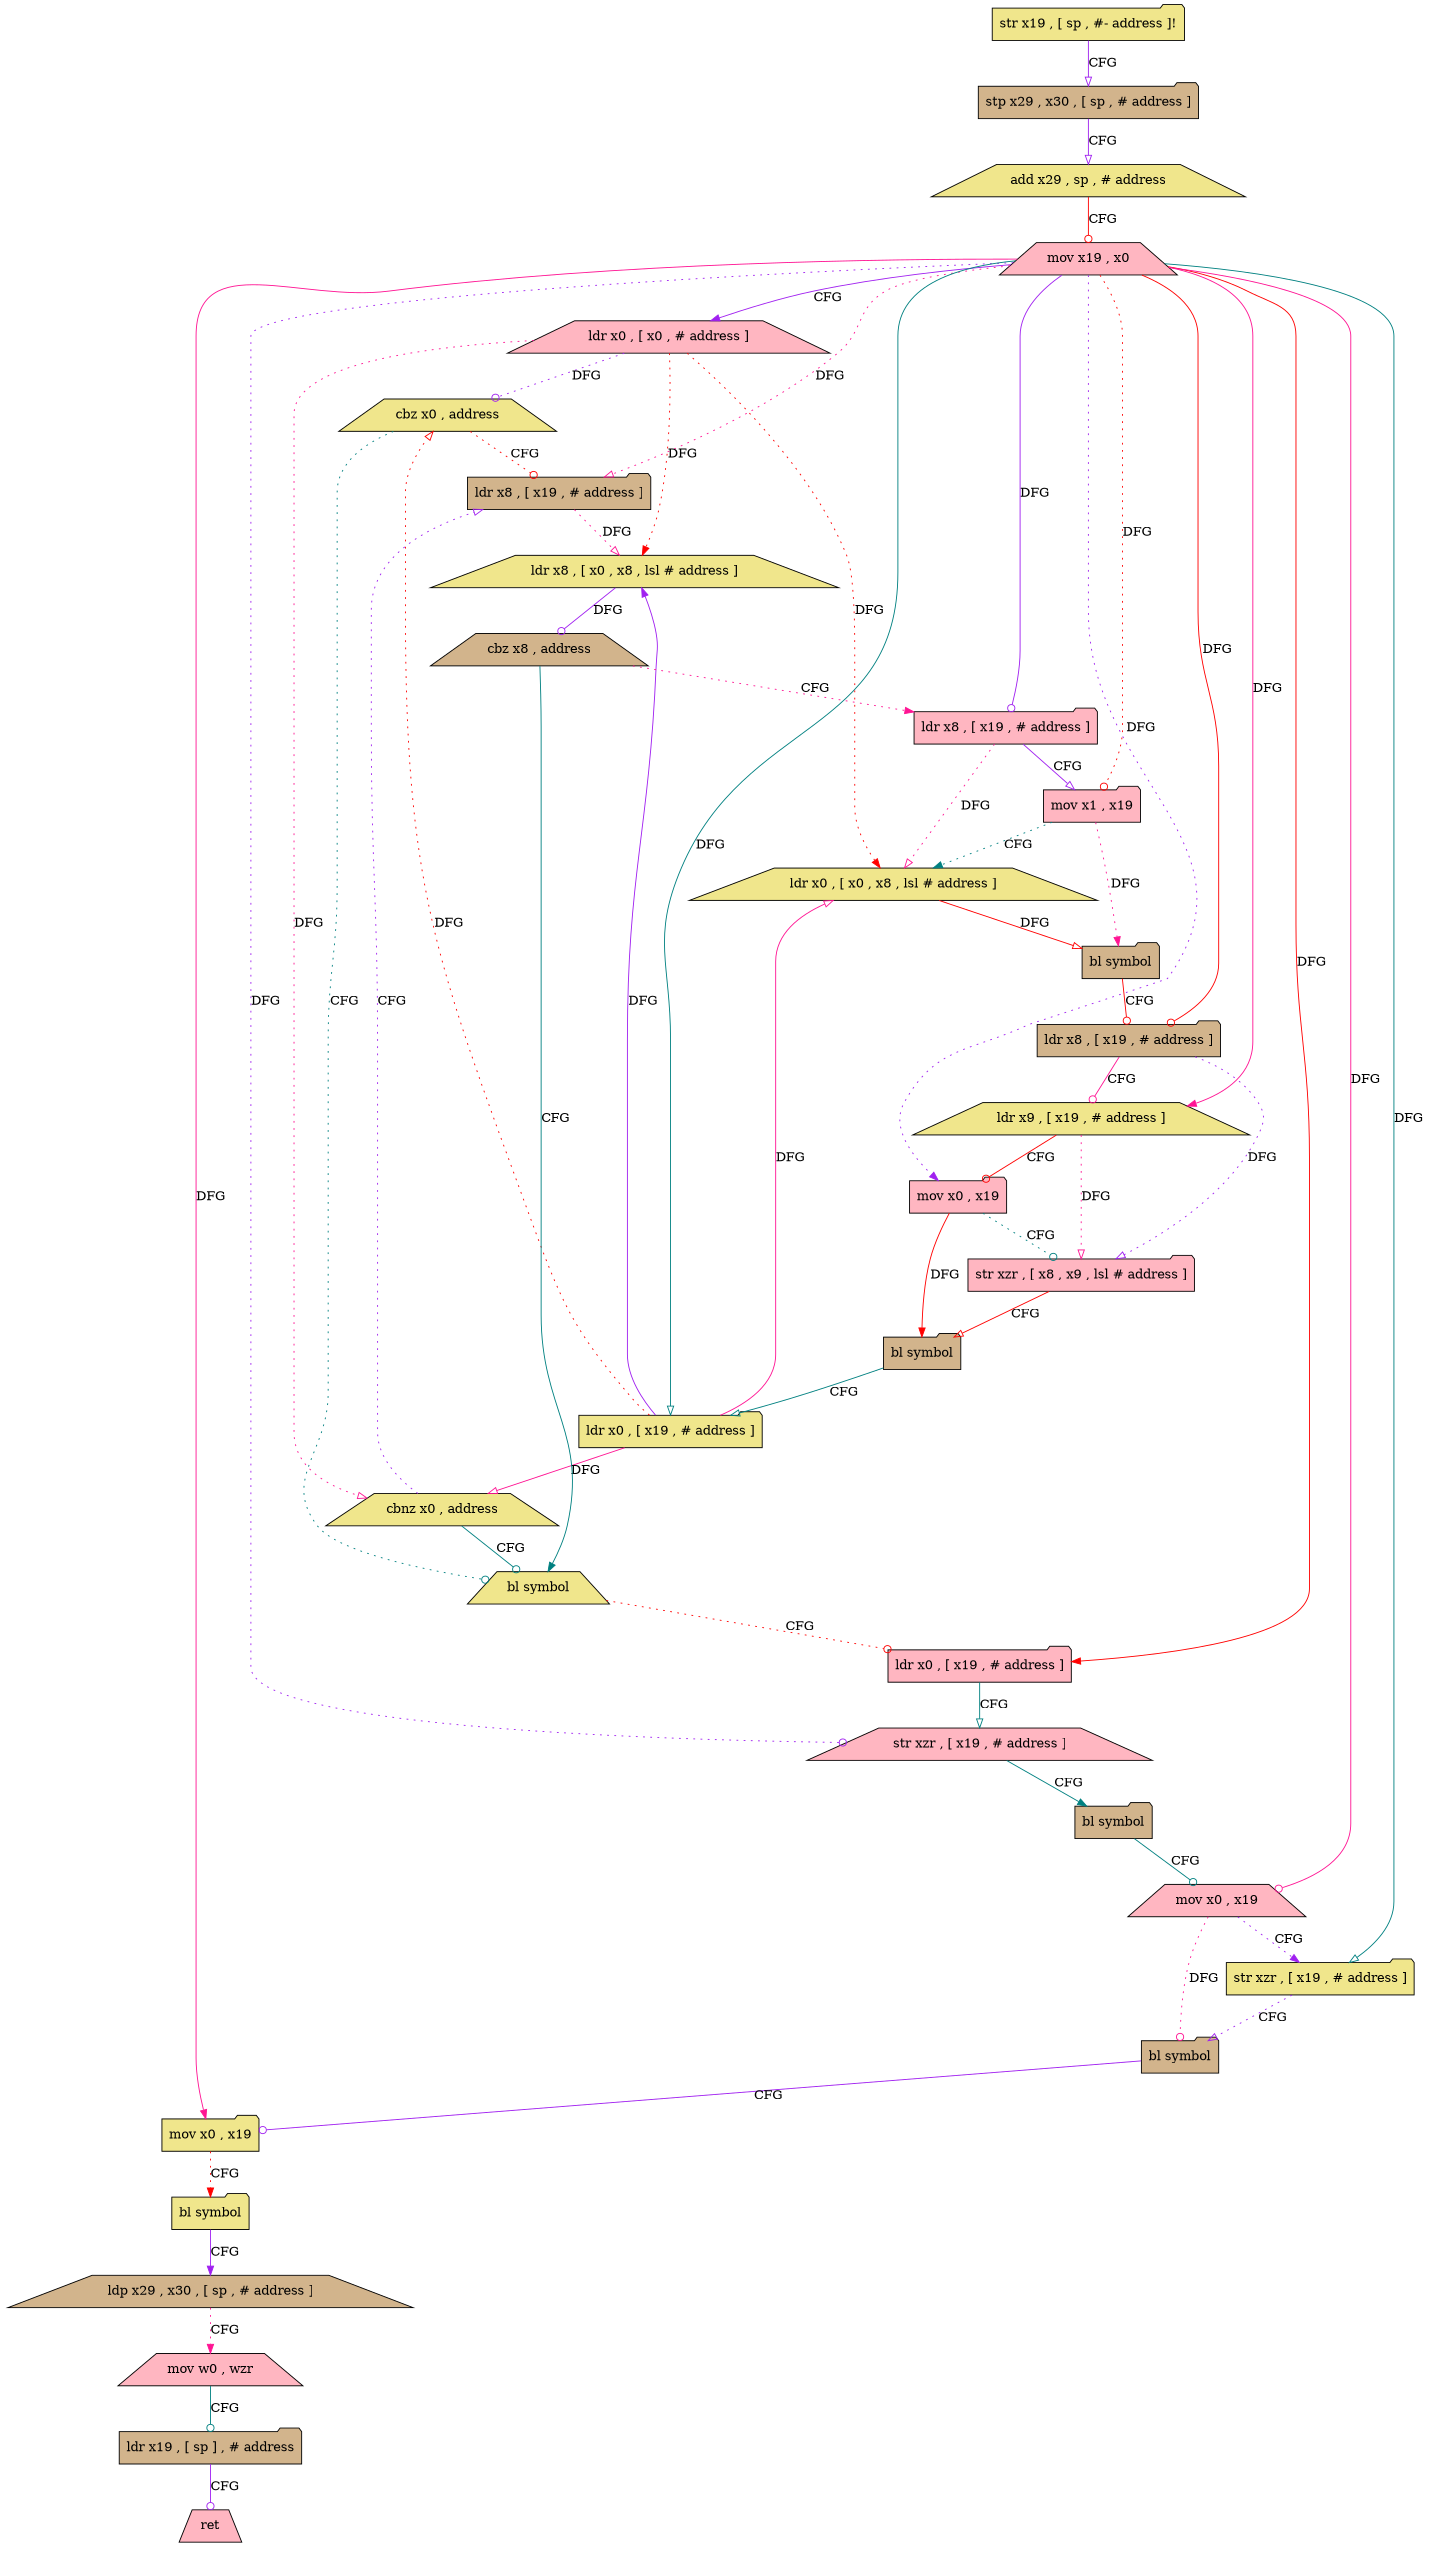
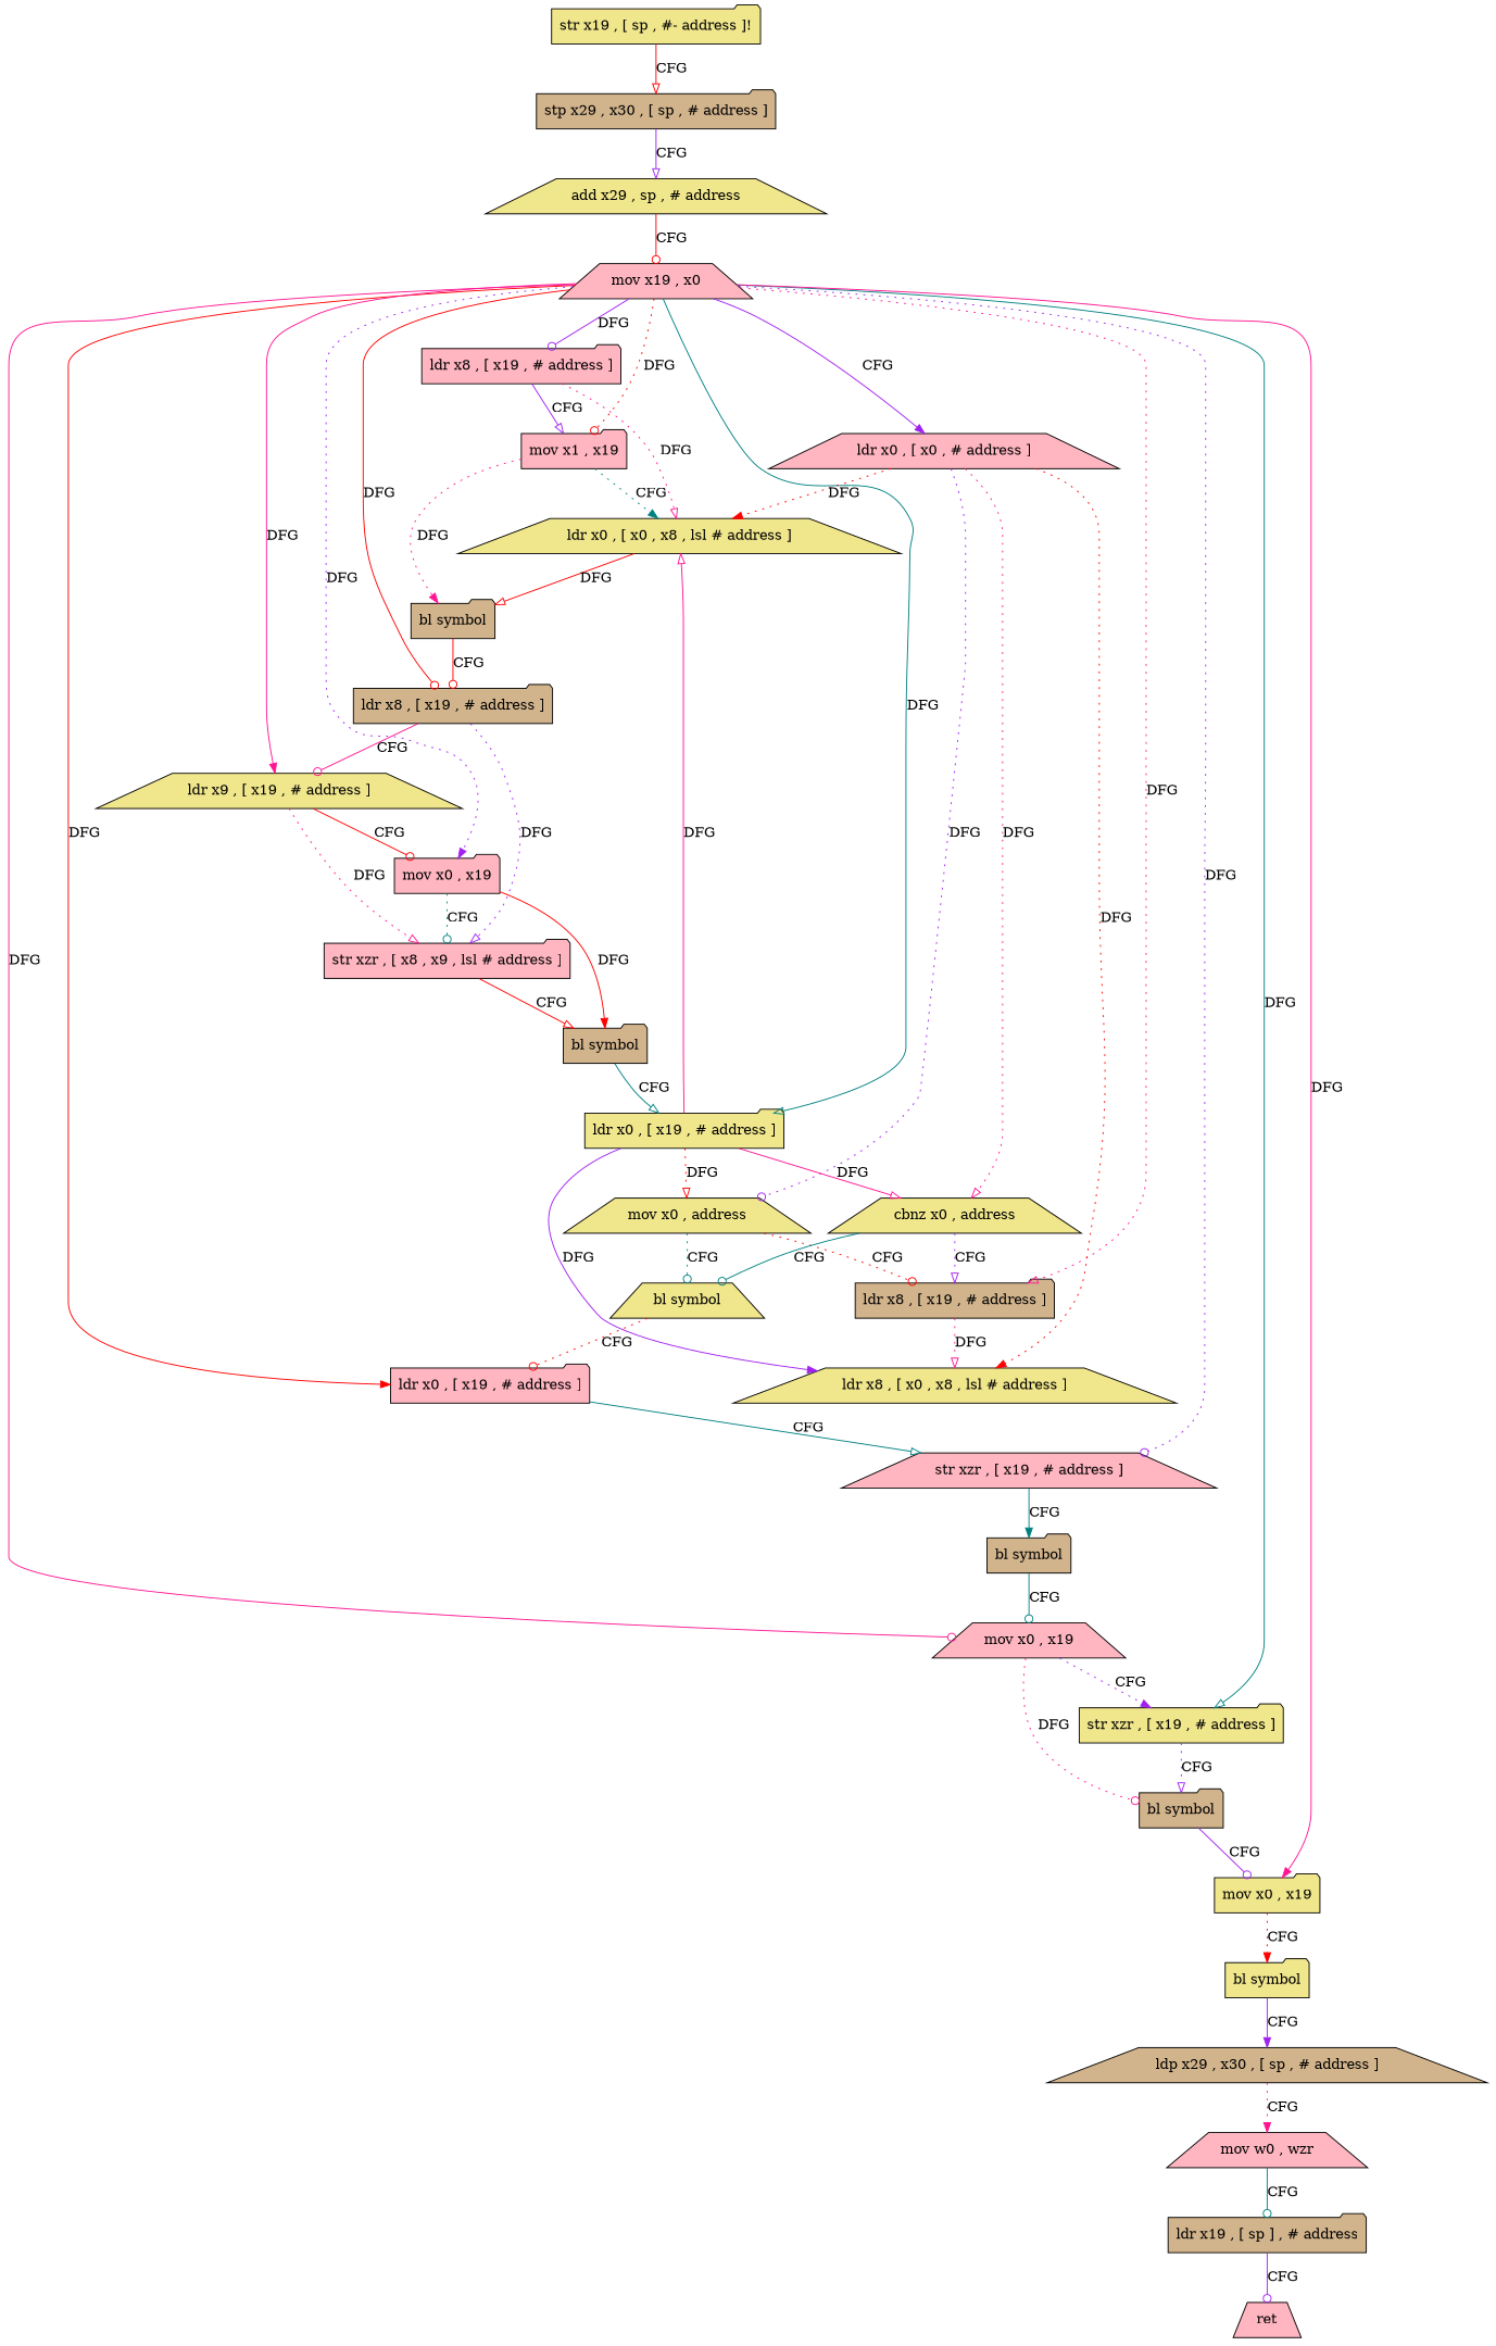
  digraph {
    node [fillcolor=khaki shape=folder style=filled]
    edge [arrowhead=odot color=red style=solid]
    n1 [label="str x19 , [ sp , #- address ]!"]
    n2 [fillcolor=tan label="stp x29 , x30 , [ sp , # address ]"]
    n3 [label="add x29 , sp , # address" shape=trapezium]
    n4 [fillcolor=lightpink label="mov x19 , x0" shape=trapezium]
    n5 [fillcolor=lightpink label="ldr x0 , [ x0 , # address ]" shape=trapezium]
    n6 [fillcolor=tan label="ldr x8 , [ x19 , # address ]"]
    n7 [fillcolor=lightpink label="ldr x0 , [ x19 , # address ]"]
    n8 [fillcolor=lightpink label="str xzr , [ x19 , # address ]" shape=trapezium]
    n9 [fillcolor=lightpink label="mov x0 , x19" shape=trapezium]
    n10 [label="str xzr , [ x19 , # address ]"]
    n11 [label="mov x0 , x19"]
    n12 [fillcolor=lightpink label="ldr x8 , [ x19 , # address ]"]
    n13 [fillcolor=lightpink label="mov x1 , x19"]
    n14 [fillcolor=tan label="ldr x8 , [ x19 , # address ]"]
    n15 [label="ldr x9 , [ x19 , # address ]" shape=trapezium]
    n16 [fillcolor=lightpink label="mov x0 , x19"]
    n17 [label="ldr x0 , [ x19 , # address ]"]
-   n18 [label="cbz x0 , address" shape=trapezium]
+   n18 [label="mov x0 , address" shape=trapezium]
    n19 [label="ldr x8 , [ x0 , x8 , lsl # address ]" shape=trapezium]
    n20 [label="ldr x0 , [ x0 , x8 , lsl # address ]" shape=trapezium]
    n21 [label="cbnz x0 , address" shape=trapezium]
    n22 [fillcolor=tan label="bl symbol"]
    n23 [fillcolor=tan label="bl symbol"]
    n24 [label="bl symbol"]
    n25 [fillcolor=tan label="bl symbol"]
    n26 [fillcolor=lightpink label="str xzr , [ x8 , x9 , lsl # address ]"]
    n27 [fillcolor=tan label="bl symbol"]
    n28 [label="bl symbol" shape=trapezium]
-   n29 [fillcolor=tan label="cbz x8 , address" shape=trapezium]
    n30 [fillcolor=tan label="ldp x29 , x30 , [ sp , # address ]" shape=trapezium]
    n31 [fillcolor=lightpink label="mov w0 , wzr" shape=trapezium]
    n32 [fillcolor=tan label="ldr x19 , [ sp ] , # address"]
    n33 [fillcolor=lightpink label=ret shape=trapezium]
-   n1 -> n2 [arrowhead=onormal color=purple label=CFG]
+   n1 -> n2 [arrowhead=onormal label=CFG]
    n2 -> n3 [arrowhead=onormal color=purple label=CFG]
    n3 -> n4 [label=CFG]
    n4 -> n5 [arrowhead=normal color=purple label=CFG]
    n4 -> n6 [arrowhead=onormal color=deeppink label=DFG style=dotted]
    n4 -> n7 [arrowhead=normal label=DFG]
    n4 -> n8 [color=purple label=DFG style=dotted]
    n4 -> n9 [color=deeppink label=DFG]
    n4 -> n10 [arrowhead=onormal color=teal label=DFG]
    n4 -> n11 [arrowhead=normal color=deeppink label=DFG]
    n4 -> n12 [color=purple label=DFG]
    n4 -> n13 [label=DFG style=dotted]
    n4 -> n14 [label=DFG]
    n4 -> n15 [arrowhead=normal color=deeppink label=DFG]
    n4 -> n16 [arrowhead=normal color=purple label=DFG style=dotted]
    n4 -> n17 [arrowhead=onormal color=teal label=DFG]
    n5 -> n18 [color=purple label=DFG style=dotted]
    n5 -> n19 [arrowhead=normal label=DFG style=dotted]
    n5 -> n20 [arrowhead=normal label=DFG style=dotted]
    n5 -> n21 [arrowhead=onormal color=deeppink label=DFG style=dotted]
    n6 -> n19 [arrowhead=onormal color=deeppink label=DFG style=dotted]
    n7 -> n8 [arrowhead=onormal color=teal label=CFG]
    n8 -> n22 [arrowhead=normal color=teal label=CFG]
    n9 -> n10 [arrowhead=normal color=purple label=CFG style=dotted]
    n9 -> n23 [color=deeppink label=DFG style=dotted]
    n10 -> n23 [arrowhead=onormal color=purple label=CFG style=dotted]
    n11 -> n24 [arrowhead=normal label=CFG style=dotted]
    n12 -> n13 [arrowhead=onormal color=purple label=CFG]
    n12 -> n20 [arrowhead=onormal color=deeppink label=DFG style=dotted]
    n13 -> n20 [arrowhead=normal color=teal label=CFG style=dotted]
    n13 -> n25 [arrowhead=normal color=deeppink label=DFG style=dotted]
    n14 -> n15 [color=deeppink label=CFG]
    n14 -> n26 [arrowhead=onormal color=purple label=DFG style=dotted]
    n15 -> n16 [label=CFG]
    n15 -> n26 [arrowhead=onormal color=deeppink label=DFG style=dotted]
    n16 -> n26 [color=teal label=CFG style=dotted]
    n16 -> n27 [arrowhead=normal label=DFG]
    n17 -> n18 [arrowhead=onormal label=DFG style=dotted]
    n17 -> n19 [arrowhead=normal color=purple label=DFG]
    n17 -> n20 [arrowhead=onormal color=deeppink label=DFG]
    n17 -> n21 [arrowhead=onormal color=deeppink label=DFG]
    n18 -> n6 [label=CFG style=dotted]
    n18 -> n28 [color=teal label=CFG style=dotted]
-   n19 -> n29 [color=purple label=DFG]
    n20 -> n25 [arrowhead=onormal label=DFG]
    n21 -> n6 [arrowhead=onormal color=purple label=CFG style=dotted]
    n21 -> n28 [color=teal label=CFG]
    n22 -> n9 [color=teal label=CFG]
    n23 -> n11 [color=purple label=CFG]
    n24 -> n30 [arrowhead=normal color=purple label=CFG]
    n25 -> n14 [label=CFG]
    n26 -> n27 [arrowhead=onormal label=CFG]
    n27 -> n17 [arrowhead=onormal color=teal label=CFG]
    n28 -> n7 [label=CFG style=dotted]
-   n29 -> n12 [arrowhead=normal color=deeppink label=CFG style=dotted]
-   n29 -> n28 [arrowhead=normal color=teal label=CFG]
    n30 -> n31 [arrowhead=normal color=deeppink label=CFG style=dotted]
    n31 -> n32 [color=teal label=CFG]
    n32 -> n33 [color=purple label=CFG]
  }
